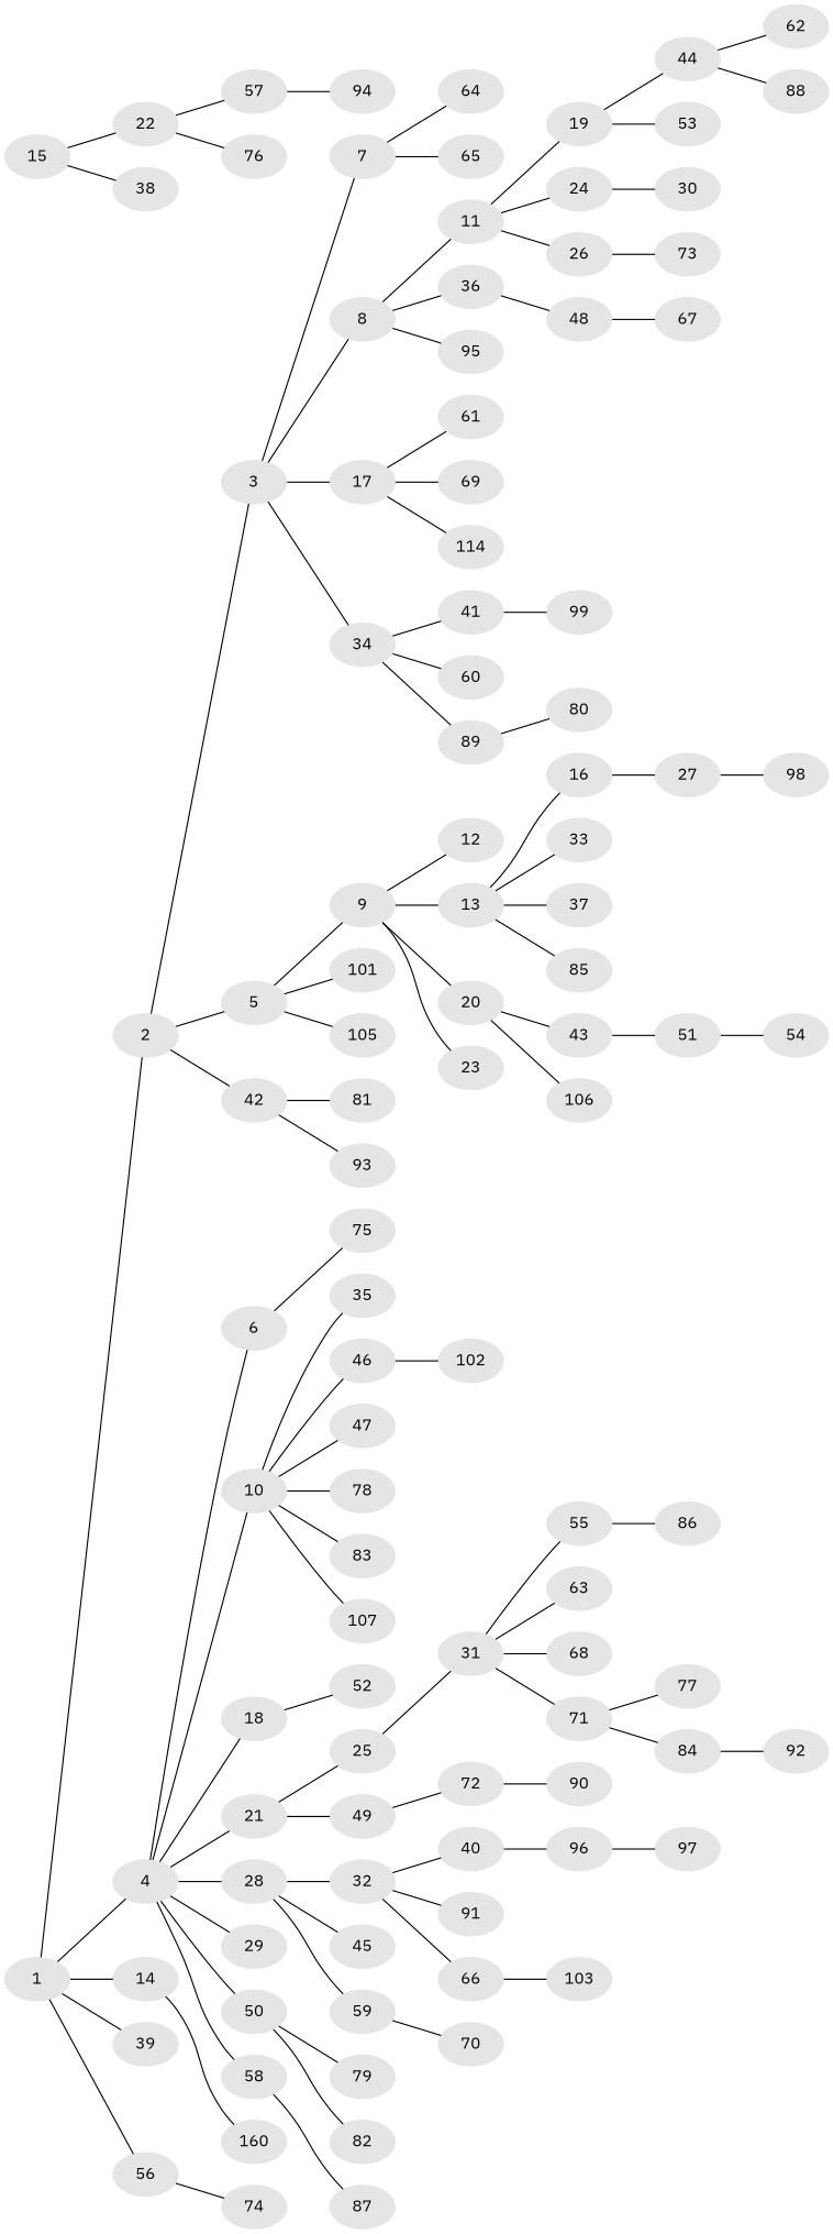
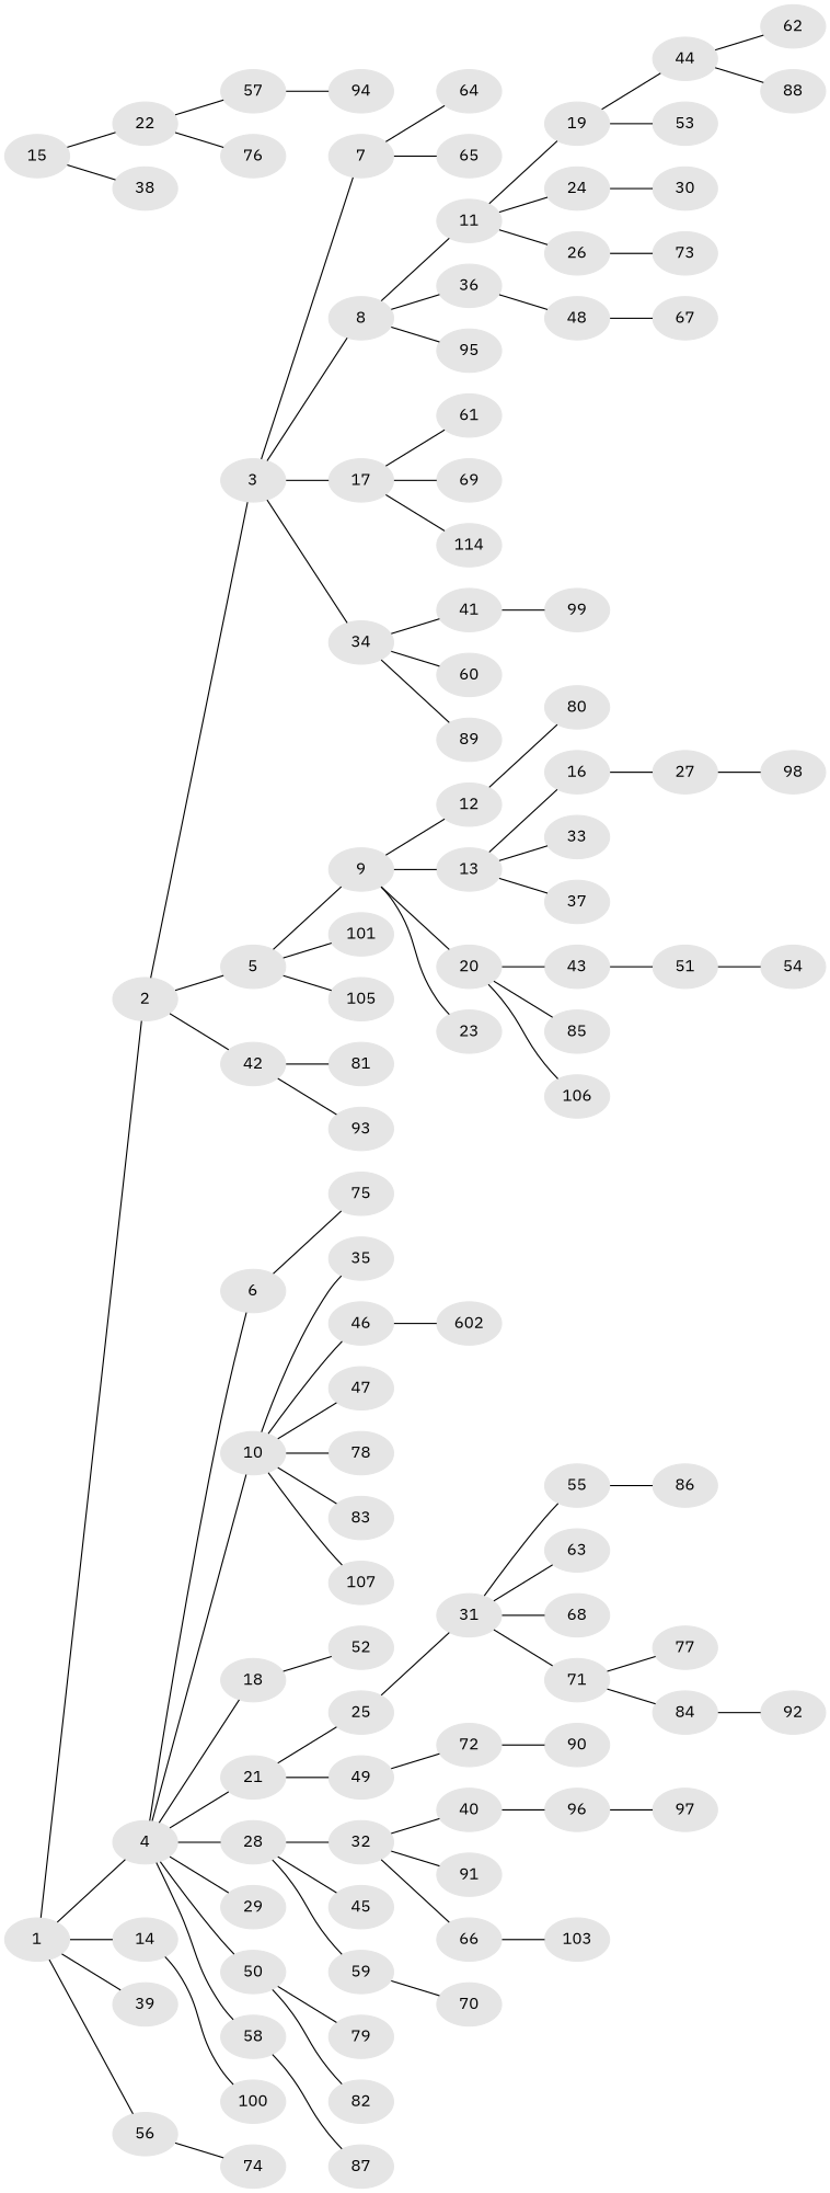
  graph {
    fontname="IBM Plex Sans"
    rankdir=LR
    node [color=gray90 fontname="IBM Plex Sans" style=filled]
    edge [fontname="IBM Plex Sans"]
    1
    2
    4
    14
    39
    56
    3
    5
    42
    6
    10
    18
    21
    28
    29
    50
    58
-   100 [label=160]
+   100
    74
    7
    8
    17
    34
    9
    101
    105
    81
    93
    64
    65
    11
    36
    95
    61
    69
    n36 [label=114]
    41
    60
    89
    75
    35
    46
    47
    78
    83
    107
    52
    25
    49
    32
    45
    59
    79
    82
    87
    12
    13
    20
    23
    15
    22
    38
    19
    24
    26
    48
    80
    16
    33
    37
    43
    85
    106
-   102
+   102 [label=602]
    44
    53
    30
    73
    27
    57
    76
    98
    62
    88
    51
    31
    72
    94
    55
    63
    68
    71
    40
    91
    66
    70
    86
    77
    84
    96
    99
    67
    97
    54
    103
    90
    92
    1 -- 2
    1 -- 4
    1 -- 14
    1 -- 39
    1 -- 56
    2 -- 3
    2 -- 5
    2 -- 42
    4 -- 6
    4 -- 10
    4 -- 18
    4 -- 21
    4 -- 28
    4 -- 29
    4 -- 50
    4 -- 58
    14 -- 100
    56 -- 74
    3 -- 7
    3 -- 8
    3 -- 17
    3 -- 34
    5 -- 9
    5 -- 101
    5 -- 105
    42 -- 81
    42 -- 93
    6 -- 75
    10 -- 35
    10 -- 46
    10 -- 47
    10 -- 78
    10 -- 83
    10 -- 107
    18 -- 52
    21 -- 25
    21 -- 49
    28 -- 32
    28 -- 45
    28 -- 59
    50 -- 79
    50 -- 82
    58 -- 87
    7 -- 64
    7 -- 65
    8 -- 11
    8 -- 36
    8 -- 95
    17 -- 61
    17 -- 69
    17 -- n36
    34 -- 41
    34 -- 60
    34 -- 89
    9 -- 12
    9 -- 13
    9 -- 20
    9 -- 23
    11 -- 19
    11 -- 24
    11 -- 26
    36 -- 48
    41 -- 99
    46 -- 102
    25 -- 31
    49 -- 72
    32 -- 40
    32 -- 91
    32 -- 66
    59 -- 70
-   89 -- 80
+   12 -- 80
    13 -- 16
    13 -- 33
    13 -- 37
    20 -- 43
-   13 -- 85
+   20 -- 85
    20 -- 106
    15 -- 22
    15 -- 38
    22 -- 57
    22 -- 76
    19 -- 44
    19 -- 53
    24 -- 30
    26 -- 73
    48 -- 67
    16 -- 27
    43 -- 51
    44 -- 62
    44 -- 88
    27 -- 98
    57 -- 94
    51 -- 54
    31 -- 55
    31 -- 63
    31 -- 68
    31 -- 71
    72 -- 90
    55 -- 86
    71 -- 77
    71 -- 84
    40 -- 96
    66 -- 103
    84 -- 92
    96 -- 97
  }
